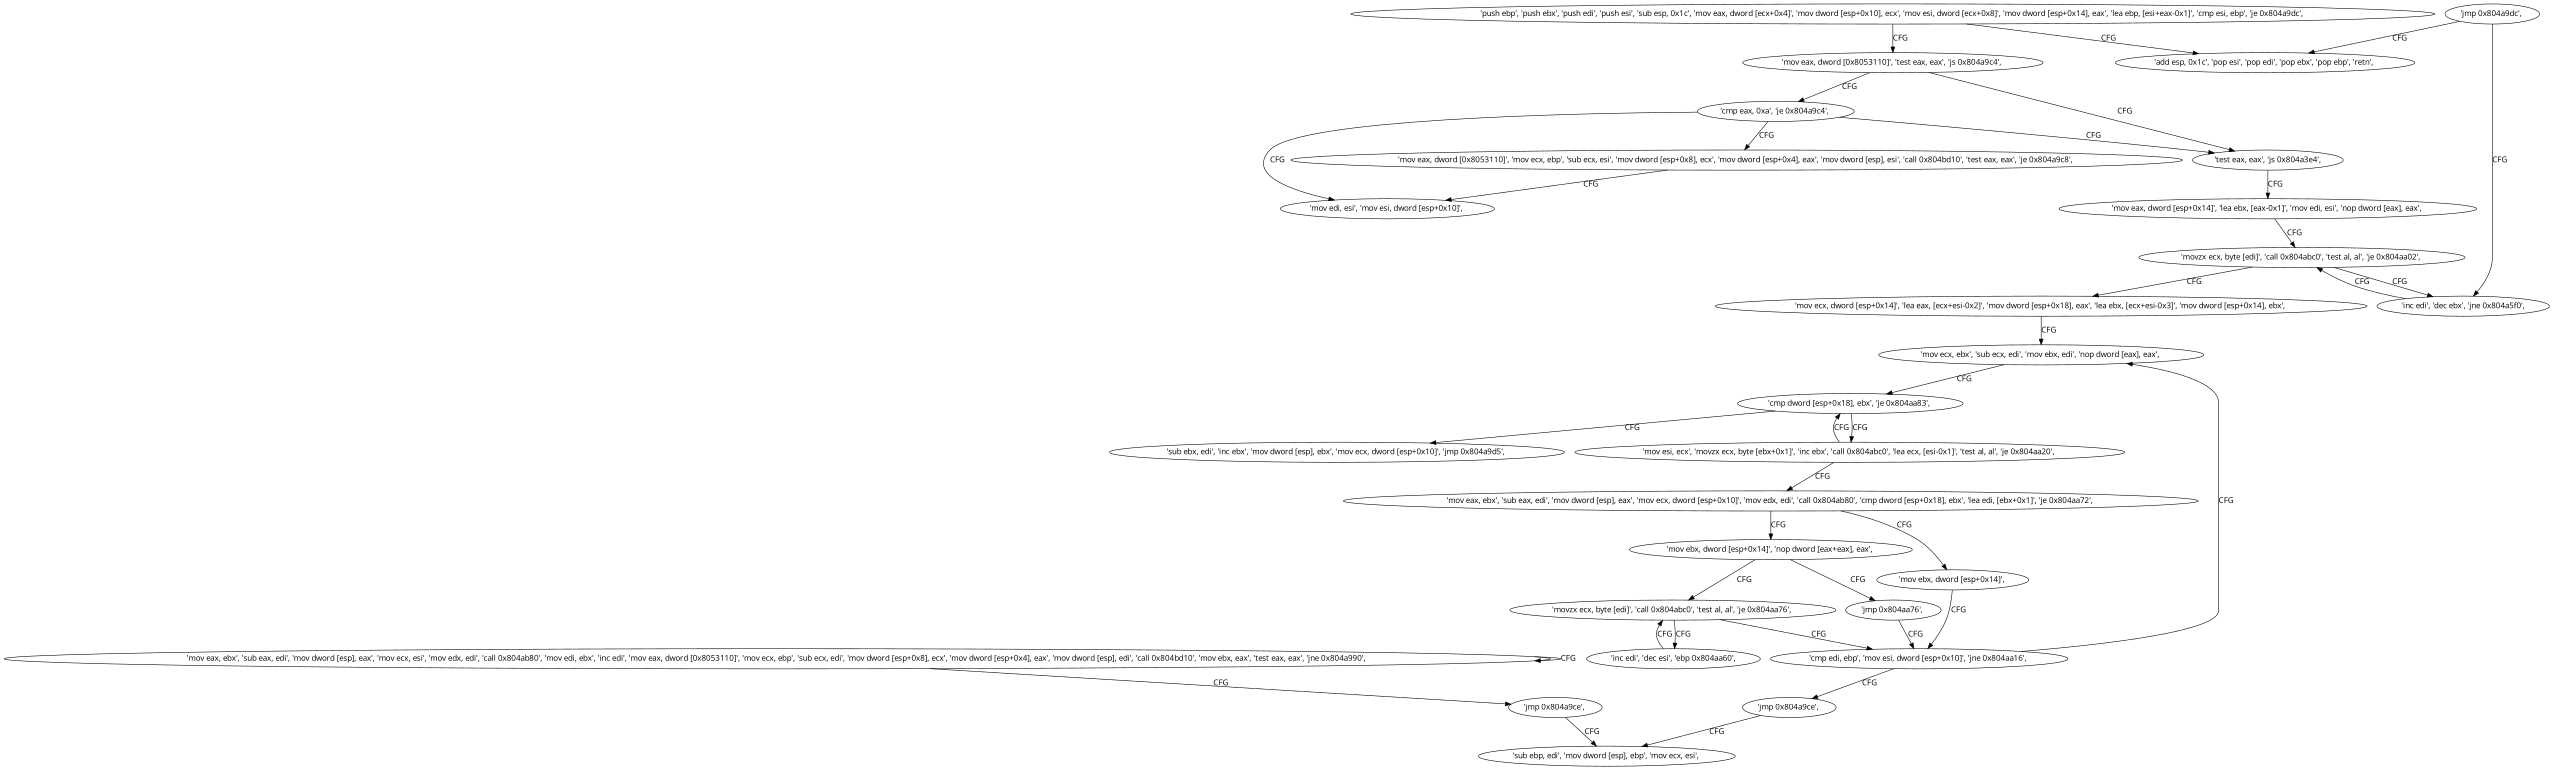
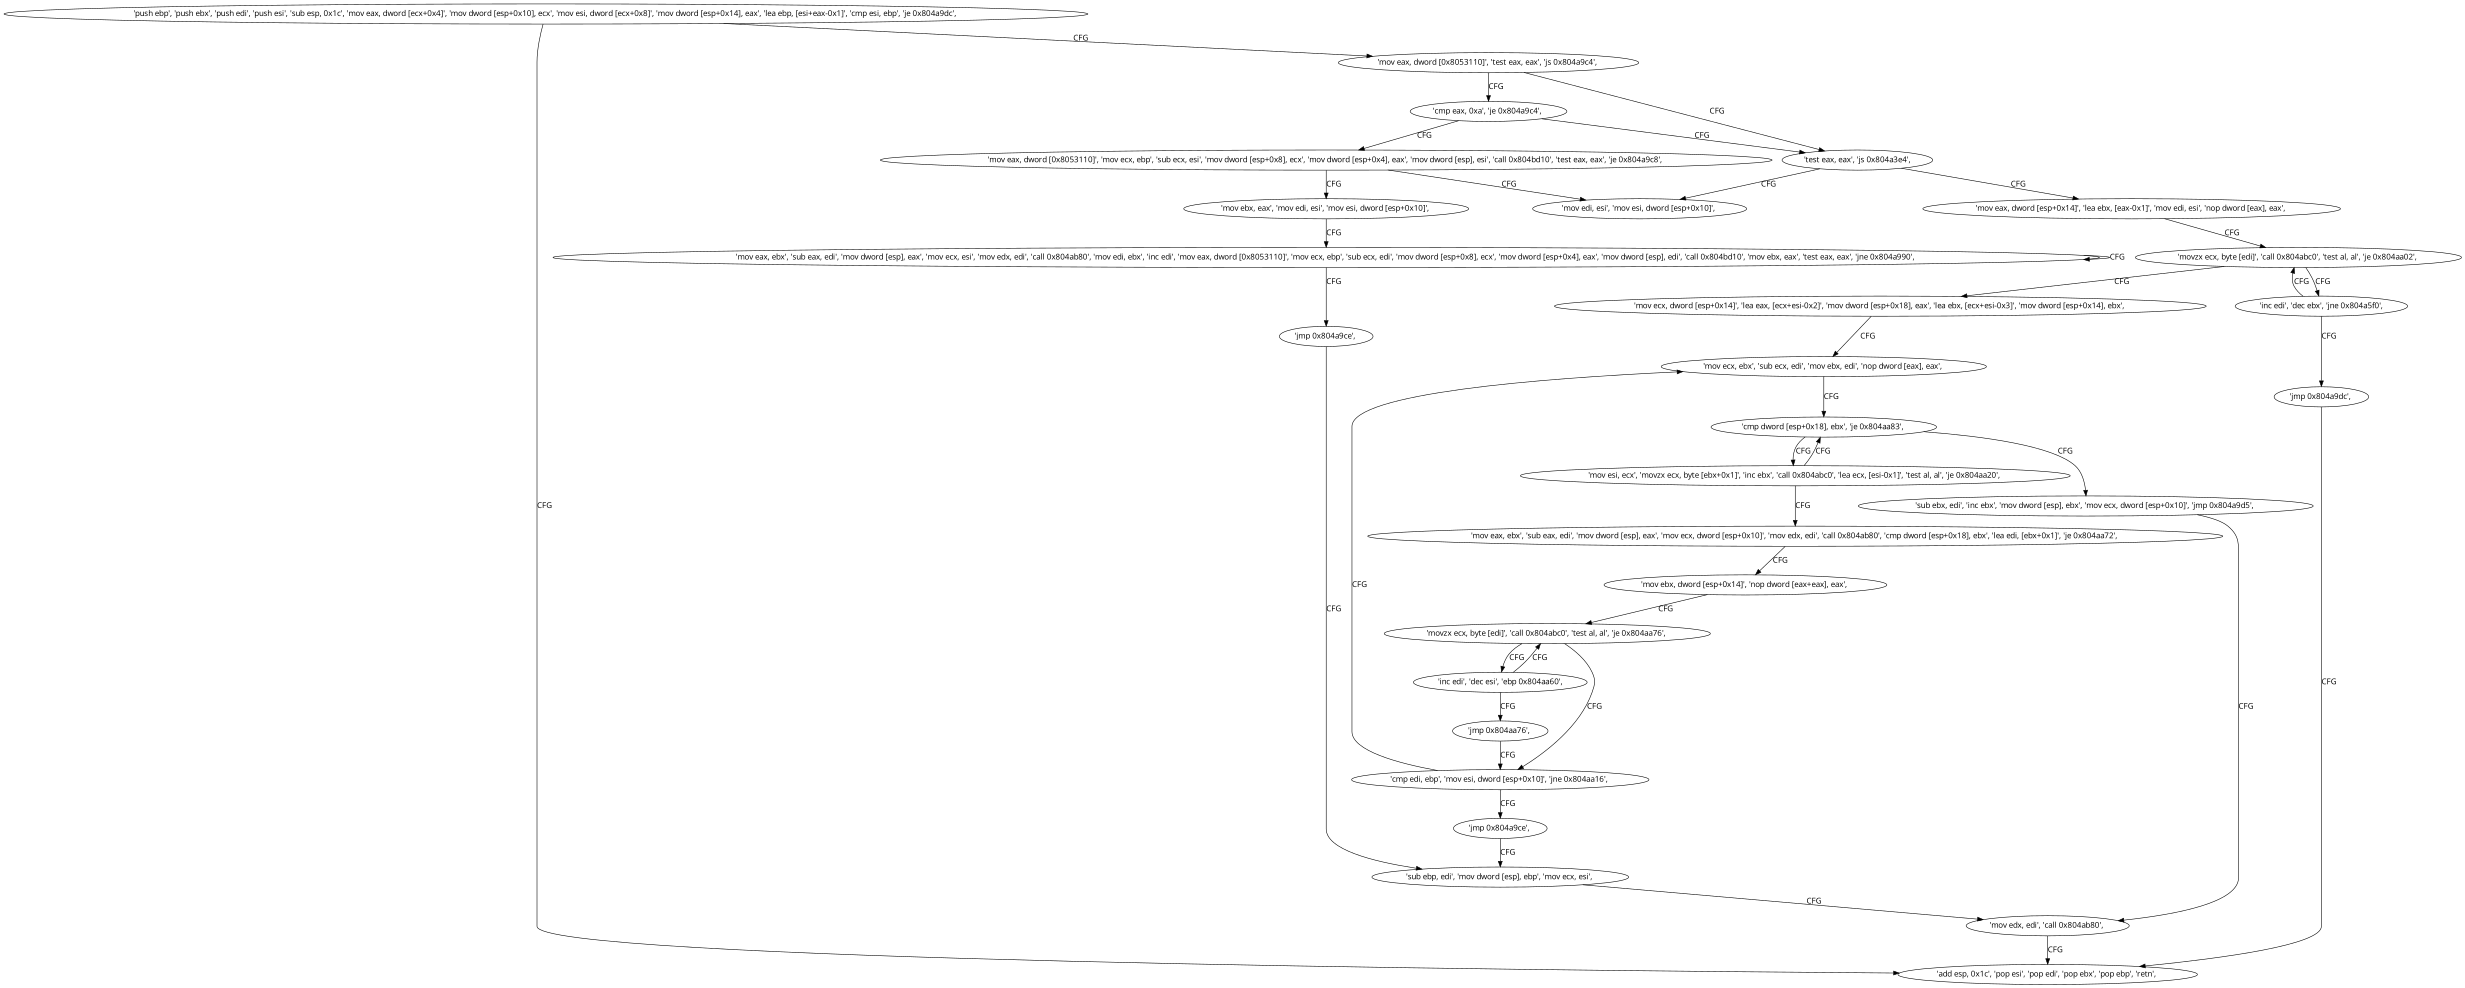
  digraph {
    fontname="Open Sans"
    node [fontname="Open Sans"]
    edge [fontname="Open Sans"]
    n1 [label="'push ebp', 'push ebx', 'push edi', 'push esi', 'sub esp, 0x1c', 'mov eax, dword [ecx+0x4]', 'mov dword [esp+0x10], ecx', 'mov esi, dword [ecx+0x8]', 'mov dword [esp+0x14], eax', 'lea ebp, [esi+eax-0x1]', 'cmp esi, ebp', 'je 0x804a9dc', "]
    n2 [label="'add esp, 0x1c', 'pop esi', 'pop edi', 'pop ebx', 'pop ebp', 'retn', "]
    n3 [label="'mov eax, dword [0x8053110]', 'test eax, eax', 'js 0x804a9c4', "]
    n4 [label="'test eax, eax', 'js 0x804a3e4',"]
    n5 [label="'cmp eax, 0xa', 'je 0x804a9c4', "]
    n6 [label="'mov eax, dword [esp+0x14]', 'lea ebx, [eax-0x1]', 'mov edi, esi', 'nop dword [eax], eax', "]
    n7 [label="'mov edi, esi', 'mov esi, dword [esp+0x10]', "]
    n8 [label="'mov eax, dword [0x8053110]', 'mov ecx, ebp', 'sub ecx, esi', 'mov dword [esp+0x8], ecx', 'mov dword [esp+0x4], eax', 'mov dword [esp], esi', 'call 0x804bd10', 'test eax, eax', 'je 0x804a9c8', "]
    n9 [label="'movzx ecx, byte [edi]', 'call 0x804abc0', 'test al, al', 'je 0x804aa02', "]
+   n10 [label="'mov ebx, eax', 'mov edi, esi', 'mov esi, dword [esp+0x10]', "]
    n11 [label="'mov ecx, dword [esp+0x14]', 'lea eax, [ecx+esi-0x2]', 'mov dword [esp+0x18], eax', 'lea ebx, [ecx+esi-0x3]', 'mov dword [esp+0x14], ebx', "]
    n12 [label="'inc edi', 'dec ebx', 'jne 0x804a5f0',"]
    n13 [label="'sub ebp, edi', 'mov dword [esp], ebp', 'mov ecx, esi', "]
+   n14 [label="'mov edx, edi', 'call 0x804ab80', "]
    n15 [label="'mov eax, ebx', 'sub eax, edi', 'mov dword [esp], eax', 'mov ecx, esi', 'mov edx, edi', 'call 0x804ab80', 'mov edi, ebx', 'inc edi', 'mov eax, dword [0x8053110]', 'mov ecx, ebp', 'sub ecx, edi', 'mov dword [esp+0x8], ecx', 'mov dword [esp+0x4], eax', 'mov dword [esp], edi', 'call 0x804bd10', 'mov ebx, eax', 'test eax, eax', 'jne 0x804a990', "]
    n16 [label="'mov ecx, ebx', 'sub ecx, edi', 'mov ebx, edi', 'nop dword [eax], eax', "]
    n17 [label="'jmp 0x804a9dc', "]
    n18 [label="'jmp 0x804a9ce', "]
    n19 [label="'cmp dword [esp+0x18], ebx', 'je 0x804aa83', "]
    n20 [label="'sub ebx, edi', 'inc ebx', 'mov dword [esp], ebx', 'mov ecx, dword [esp+0x10]', 'jmp 0x804a9d5', "]
    n21 [label="'mov esi, ecx', 'movzx ecx, byte [ebx+0x1]', 'inc ebx', 'call 0x804abc0', 'lea ecx, [esi-0x1]', 'test al, al', 'je 0x804aa20', "]
    n22 [label="'mov eax, ebx', 'sub eax, edi', 'mov dword [esp], eax', 'mov ecx, dword [esp+0x10]', 'mov edx, edi', 'call 0x804ab80', 'cmp dword [esp+0x18], ebx', 'lea edi, [ebx+0x1]', 'je 0x804aa72', "]
-   n23 [label="'mov ebx, dword [esp+0x14]', "]
    n24 [label="'mov ebx, dword [esp+0x14]', 'nop dword [eax+eax], eax', "]
    n25 [label="'cmp edi, ebp', 'mov esi, dword [esp+0x10]', 'jne 0x804aa16', "]
    n26 [label="'movzx ecx, byte [edi]', 'call 0x804abc0', 'test al, al', 'je 0x804aa76', "]
    n27 [label="'jmp 0x804a9ce', "]
    n28 [label="'inc edi', 'dec esi', 'ebp 0x804aa60',"]
    n29 [label="'jmp 0x804aa76', "]
    n1 -> n2 [label=CFG]
    n1 -> n3 [label=CFG]
    n3 -> n4 [label=CFG]
    n3 -> n5 [label=CFG]
    n4 -> n6 [label=CFG]
-   n5 -> n7 [label=CFG]
+   n4 -> n7 [label=CFG]
    n5 -> n4 [label=CFG]
    n5 -> n8 [label=CFG]
    n6 -> n9 [label=CFG]
    n8 -> n7 [label=CFG]
+   n8 -> n10 [label=CFG]
    n9 -> n11 [label=CFG]
    n9 -> n12 [label=CFG]
+   n10 -> n15 [label=CFG]
    n11 -> n16 [label=CFG]
    n12 -> n9 [label=CFG]
-   n17 -> n12 [label=CFG]
+   n12 -> n17 [label=CFG]
+   n13 -> n14 [label=CFG]
+   n14 -> n2 [label=CFG]
    n15 -> n15 [label=CFG]
    n15 -> n18 [label=CFG]
    n16 -> n19 [label=CFG]
    n17 -> n2 [label=CFG]
    n18 -> n13 [label=CFG]
    n19 -> n20 [label=CFG]
    n19 -> n21 [label=CFG]
+   n20 -> n14 [label=CFG]
    n21 -> n19 [label=CFG]
    n21 -> n22 [label=CFG]
-   n22 -> n23 [label=CFG]
    n22 -> n24 [label=CFG]
-   n23 -> n25 [label=CFG]
    n24 -> n26 [label=CFG]
    n25 -> n16 [label=CFG]
    n25 -> n27 [label=CFG]
    n26 -> n25 [label=CFG]
    n26 -> n28 [label=CFG]
    n27 -> n13 [label=CFG]
    n28 -> n26 [label=CFG]
-   n24 -> n29 [label=CFG]
+   n28 -> n29 [label=CFG]
    n29 -> n25 [label=CFG]
  }
